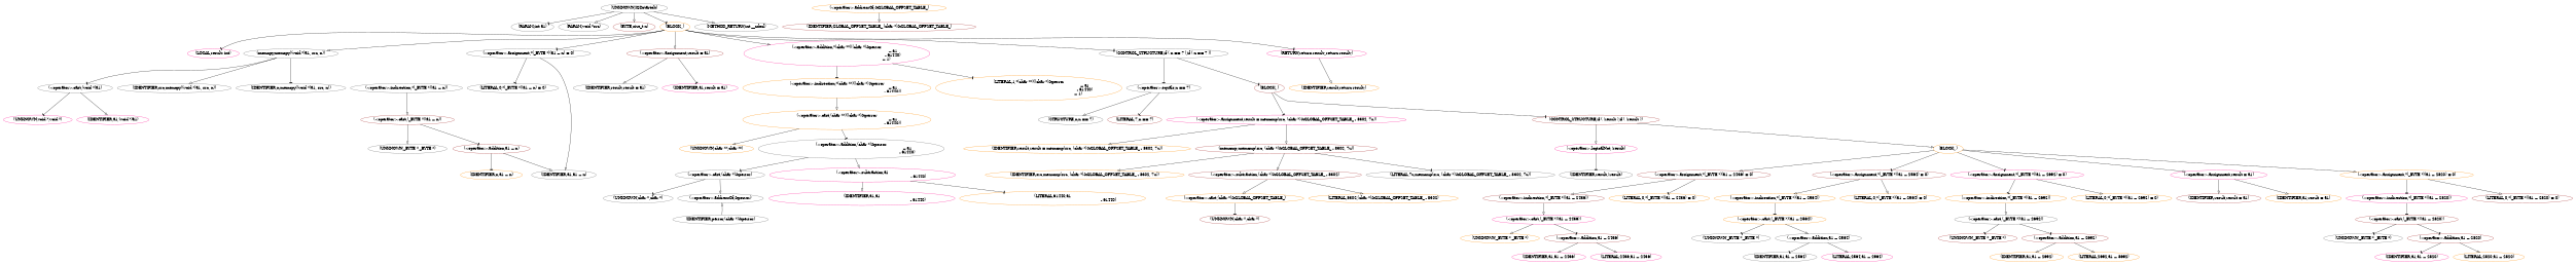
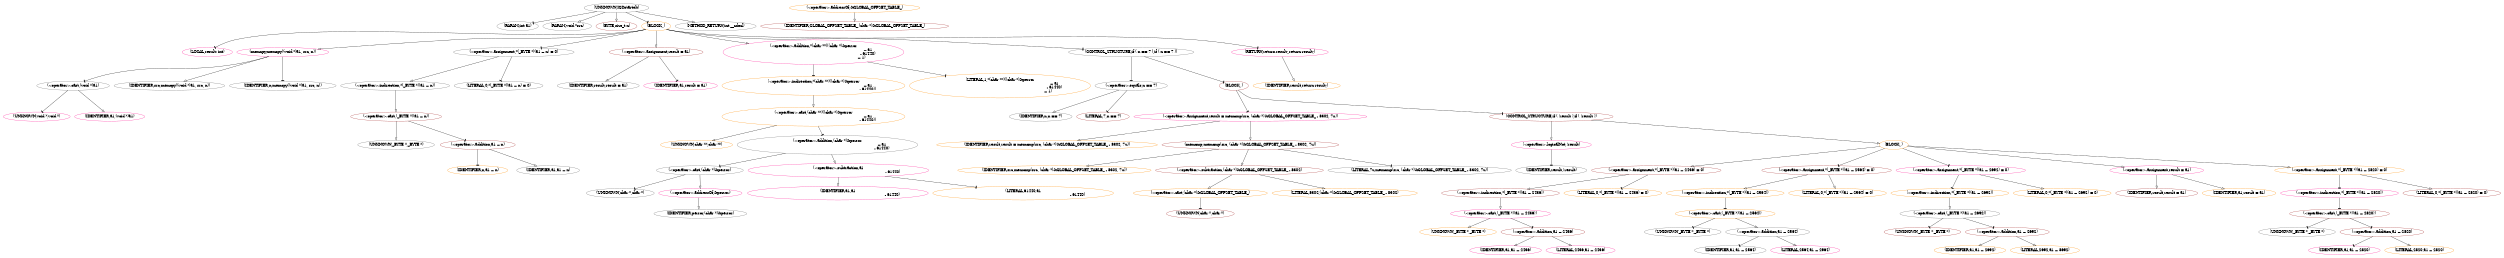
  digraph {
    node [color=gray40]
    edge [arrowhead=onormal]
    n1 [label="(UNKNOWN,IGDstartelt)"]
    n2 [label="(PARAM,int a1)"]
    n3 [label="(PARAM,void *src)"]
    n4 [color=brown label="(BYTE,size_t n)"]
    n5 [color=darkorange label="(BLOCK,,)"]
    n6 [label="(METHOD_RETURN,int __cdecl)"]
    n7 [color=deeppink label="(LOCAL,result: int)"]
-   n8 [label="(memcpy,memcpy((void *)a1, src, n))"]
+   n8 [color=deeppink label="(memcpy,memcpy((void *)a1, src, n))"]
    n9 [label="(<operator>.assignment,*(_BYTE *)(a1 + n) = 0)"]
    n10 [color=brown label="(<operator>.assignment,result = a1)"]
    n11 [color=deeppink label="(<operator>.addition,*(char **)((char *)&perror\n                                                                                               + a1\n                                                                                               - 61440)\n                                                                                    + 1)"]
    n12 [label="(CONTROL_STRUCTURE,if ( n == 7 ),if ( n == 7 ))"]
    n13 [color=deeppink label="(RETURN,return result;,return result;)"]
    n14 [label="(<operator>.cast,(void *)a1)"]
    n15 [label="(IDENTIFIER,src,memcpy((void *)a1, src, n))"]
    n16 [label="(IDENTIFIER,n,memcpy((void *)a1, src, n))"]
    n17 [label="(<operator>.indirection,*(_BYTE *)(a1 + n))"]
    n18 [label="(LITERAL,0,*(_BYTE *)(a1 + n) = 0)"]
    n19 [label="(IDENTIFIER,result,result = a1)"]
    n20 [color=deeppink label="(IDENTIFIER,a1,result = a1)"]
    n21 [color=darkorange label="(<operator>.indirection,*(char **)((char *)&perror\n                                                                                               + a1\n                                                                                               - 61440))"]
    n22 [color=darkorange label="(LITERAL,1,*(char **)((char *)&perror\n                                                                                               + a1\n                                                                                               - 61440)\n                                                                                    + 1)"]
    n23 [label="(<operator>.equals,n == 7)"]
    n24 [color=brown label="(BLOCK,,)"]
    n25 [color=darkorange label="(IDENTIFIER,result,return result;)"]
    n26 [color=deeppink label="(UNKNOWN,void *,void *)"]
    n27 [color=deeppink label="(IDENTIFIER,a1,(void *)a1)"]
    n28 [color=brown label="(<operator>.cast,(_BYTE *)(a1 + n))"]
    n29 [label="(UNKNOWN,_BYTE *,_BYTE *)"]
    n30 [color=brown label="(<operator>.addition,a1 + n)"]
    n31 [label="(IDENTIFIER,a1,a1 + n)"]
    n32 [color=darkorange label="(IDENTIFIER,n,a1 + n)"]
    n33 [color=darkorange label="(<operator>.cast,(char **)((char *)&perror\n                                                                                               + a1\n                                                                                               - 61440))"]
    n34 [color=darkorange label="(UNKNOWN,char **,char **)"]
    n35 [label="(<operator>.addition,(char *)&perror\n                                                                                               + a1\n                                                                                               - 61440)"]
    n36 [label="(<operator>.cast,(char *)&perror)"]
    n37 [color=deeppink label="(<operator>.subtraction,a1\n                                                                                               - 61440)"]
    n38 [label="(UNKNOWN,char *,char *)"]
-   n39 [label="(<operator>.addressOf,&perror)"]
+   n39 [color=deeppink label="(<operator>.addressOf,&perror)"]
    n40 [color=deeppink label="(IDENTIFIER,a1,a1\n                                                                                               - 61440)"]
    n41 [color=darkorange label="(LITERAL,61440,a1\n                                                                                               - 61440)"]
    n42 [label="(IDENTIFIER,perror,(char *)&perror)"]
-   n43 [label="(STRUCTURE,n,n == 7)"]
+   n43 [label="(IDENTIFIER,n,n == 7)"]
    n44 [color=brown label="(LITERAL,7,n == 7)"]
    n45 [color=deeppink label="(<operator>.assignment,result = memcmp(src, (char *)&GLOBAL_OFFSET_TABLE_ - 8302, 7u))"]
    n46 [color=brown label="(CONTROL_STRUCTURE,if ( !result ),if ( !result ))"]
    n47 [color=darkorange label="(IDENTIFIER,result,result = memcmp(src, (char *)&GLOBAL_OFFSET_TABLE_ - 8302, 7u))"]
    n48 [color=brown label="(memcmp,memcmp(src, (char *)&GLOBAL_OFFSET_TABLE_ - 8302, 7u))"]
    n49 [color=deeppink label="(<operator>.logicalNot,!result)"]
    n50 [color=darkorange label="(BLOCK,,)"]
    n51 [color=darkorange label="(IDENTIFIER,src,memcmp(src, (char *)&GLOBAL_OFFSET_TABLE_ - 8302, 7u))"]
    n52 [color=brown label="(<operator>.subtraction,(char *)&GLOBAL_OFFSET_TABLE_ - 8302)"]
    n53 [label="(LITERAL,7u,memcmp(src, (char *)&GLOBAL_OFFSET_TABLE_ - 8302, 7u))"]
    n54 [color=darkorange label="(<operator>.cast,(char *)&GLOBAL_OFFSET_TABLE_)"]
    n55 [color=darkorange label="(LITERAL,8302,(char *)&GLOBAL_OFFSET_TABLE_ - 8302)"]
    n56 [color=brown label="(UNKNOWN,char *,char *)"]
    n57 [color=darkorange label="(<operator>.addressOf,&GLOBAL_OFFSET_TABLE_)"]
    n58 [color=brown label="(IDENTIFIER,GLOBAL_OFFSET_TABLE_,(char *)&GLOBAL_OFFSET_TABLE_)"]
    n59 [label="(IDENTIFIER,result,!result)"]
    n60 [color=brown label="(<operator>.assignment,*(_BYTE *)(a1 + 2436) = 0)"]
    n61 [color=brown label="(<operator>.assignment,*(_BYTE *)(a1 + 2564) = 0)"]
    n62 [color=deeppink label="(<operator>.assignment,*(_BYTE *)(a1 + 2692) = 0)"]
    n63 [color=deeppink label="(<operator>.assignment,result = a1)"]
    n64 [color=darkorange label="(<operator>.assignment,*(_BYTE *)(a1 + 2820) = 0)"]
    n65 [color=brown label="(<operator>.indirection,*(_BYTE *)(a1 + 2436))"]
    n66 [color=darkorange label="(LITERAL,0,*(_BYTE *)(a1 + 2436) = 0)"]
    n67 [color=darkorange label="(<operator>.indirection,*(_BYTE *)(a1 + 2564))"]
    n68 [color=darkorange label="(LITERAL,0,*(_BYTE *)(a1 + 2564) = 0)"]
    n69 [color=darkorange label="(<operator>.indirection,*(_BYTE *)(a1 + 2692))"]
    n70 [color=darkorange label="(LITERAL,0,*(_BYTE *)(a1 + 2692) = 0)"]
    n71 [color=brown label="(IDENTIFIER,result,result = a1)"]
    n72 [color=darkorange label="(IDENTIFIER,a1,result = a1)"]
    n73 [color=deeppink label="(<operator>.indirection,*(_BYTE *)(a1 + 2820))"]
    n74 [color=brown label="(LITERAL,0,*(_BYTE *)(a1 + 2820) = 0)"]
    n75 [color=deeppink label="(<operator>.cast,(_BYTE *)(a1 + 2436))"]
    n76 [color=darkorange label="(UNKNOWN,_BYTE *,_BYTE *)"]
    n77 [color=brown label="(<operator>.addition,a1 + 2436)"]
    n78 [color=deeppink label="(IDENTIFIER,a1,a1 + 2436)"]
    n79 [color=deeppink label="(LITERAL,2436,a1 + 2436)"]
    n80 [color=darkorange label="(<operator>.cast,(_BYTE *)(a1 + 2564))"]
    n81 [label="(UNKNOWN,_BYTE *,_BYTE *)"]
    n82 [label="(<operator>.addition,a1 + 2564)"]
    n83 [label="(IDENTIFIER,a1,a1 + 2564)"]
    n84 [color=deeppink label="(LITERAL,2564,a1 + 2964)"]
    n85 [label="(<operator>.cast,(_BYTE *)(a1 + 2692))"]
    n86 [color=brown label="(UNKNOWN,_BYTE *,_BYTE *)"]
    n87 [color=brown label="(<operator>.addition,a1 + 2692)"]
    n88 [color=darkorange label="(IDENTIFIER,a1,a1 + 2692)"]
    n89 [color=darkorange label="(LITERAL,2692,a1 + 8692)"]
    n90 [color=brown label="(<operator>.cast,(_BYTE *)(a1 + 2820))"]
    n91 [label="(UNKNOWN,_BYTE *,_BYTE *)"]
    n92 [color=brown label="(<operator>.addition,a1 + 2820)"]
    n93 [color=deeppink label="(IDENTIFIER,a1,a1 + 2820)"]
    n94 [color=darkorange label="(LITERAL,2820,a1 + 2820)"]
    n1 -> n2 [arrowhead=tee]
    n1 -> n3
    n1 -> n4
    n1 -> n5 [arrowhead=tee]
    n1 -> n6
    n5 -> n7 [arrowhead=tee]
    n5 -> n8
    n5 -> n9 [arrowhead=tee]
    n5 -> n10
    n5 -> n11
    n5 -> n12 [arrowhead=tee]
    n5 -> n13 [arrowhead=tee]
    n8 -> n14 [arrowhead=tee]
    n8 -> n15
    n8 -> n16 [arrowhead=tee]
-   n9 -> n31
+   n9 -> n17
    n9 -> n18 [arrowhead=tee]
    n10 -> n19
    n10 -> n20 [arrowhead=tee]
    n11 -> n21 [arrowhead=tee]
    n11 -> n22 [arrowhead=tee]
    n12 -> n23 [arrowhead=tee]
    n12 -> n24 [arrowhead=tee]
    n13 -> n25
    n14 -> n26 [arrowhead=tee]
    n14 -> n27
    n17 -> n28
    n21 -> n33
    n23 -> n43
    n23 -> n44 [arrowhead=tee]
    n24 -> n45 [arrowhead=tee]
    n24 -> n46 [arrowhead=tee]
    n28 -> n29
    n28 -> n30 [arrowhead=tee]
    n30 -> n31
    n30 -> n32 [arrowhead=tee]
    n33 -> n34
    n33 -> n35 [arrowhead=tee]
    n35 -> n36 [arrowhead=tee]
    n35 -> n37
    n36 -> n38 [arrowhead=tee]
    n36 -> n39
    n37 -> n40
    n37 -> n41 [arrowhead=tee]
-   n42 -> n39
+   n39 -> n42
    n45 -> n47
    n45 -> n48
    n46 -> n49
    n46 -> n50
    n48 -> n51
    n48 -> n52
    n48 -> n53 [arrowhead=tee]
    n49 -> n59 [arrowhead=tee]
    n50 -> n60
    n50 -> n61 [arrowhead=tee]
    n50 -> n62 [arrowhead=tee]
    n50 -> n63
    n50 -> n64
    n52 -> n54
    n52 -> n55
    n54 -> n56 [arrowhead=tee]
    n57 -> n58
    n60 -> n65
    n60 -> n66 [arrowhead=tee]
    n61 -> n67
    n61 -> n68
    n62 -> n69 [arrowhead=tee]
    n62 -> n70
    n63 -> n71
    n63 -> n72
    n64 -> n73 [arrowhead=tee]
    n64 -> n74
    n65 -> n75
    n67 -> n80 [arrowhead=tee]
    n69 -> n85
    n73 -> n90 [arrowhead=tee]
    n75 -> n76
    n75 -> n77 [arrowhead=tee]
    n77 -> n78
    n77 -> n79
    n80 -> n81 [arrowhead=tee]
    n80 -> n82
    n82 -> n83 [arrowhead=tee]
    n82 -> n84
    n85 -> n86 [arrowhead=tee]
    n85 -> n87 [arrowhead=tee]
    n87 -> n88
    n87 -> n89
    n90 -> n91 [arrowhead=tee]
    n90 -> n92 [arrowhead=tee]
    n92 -> n93 [arrowhead=tee]
    n92 -> n94
  }
